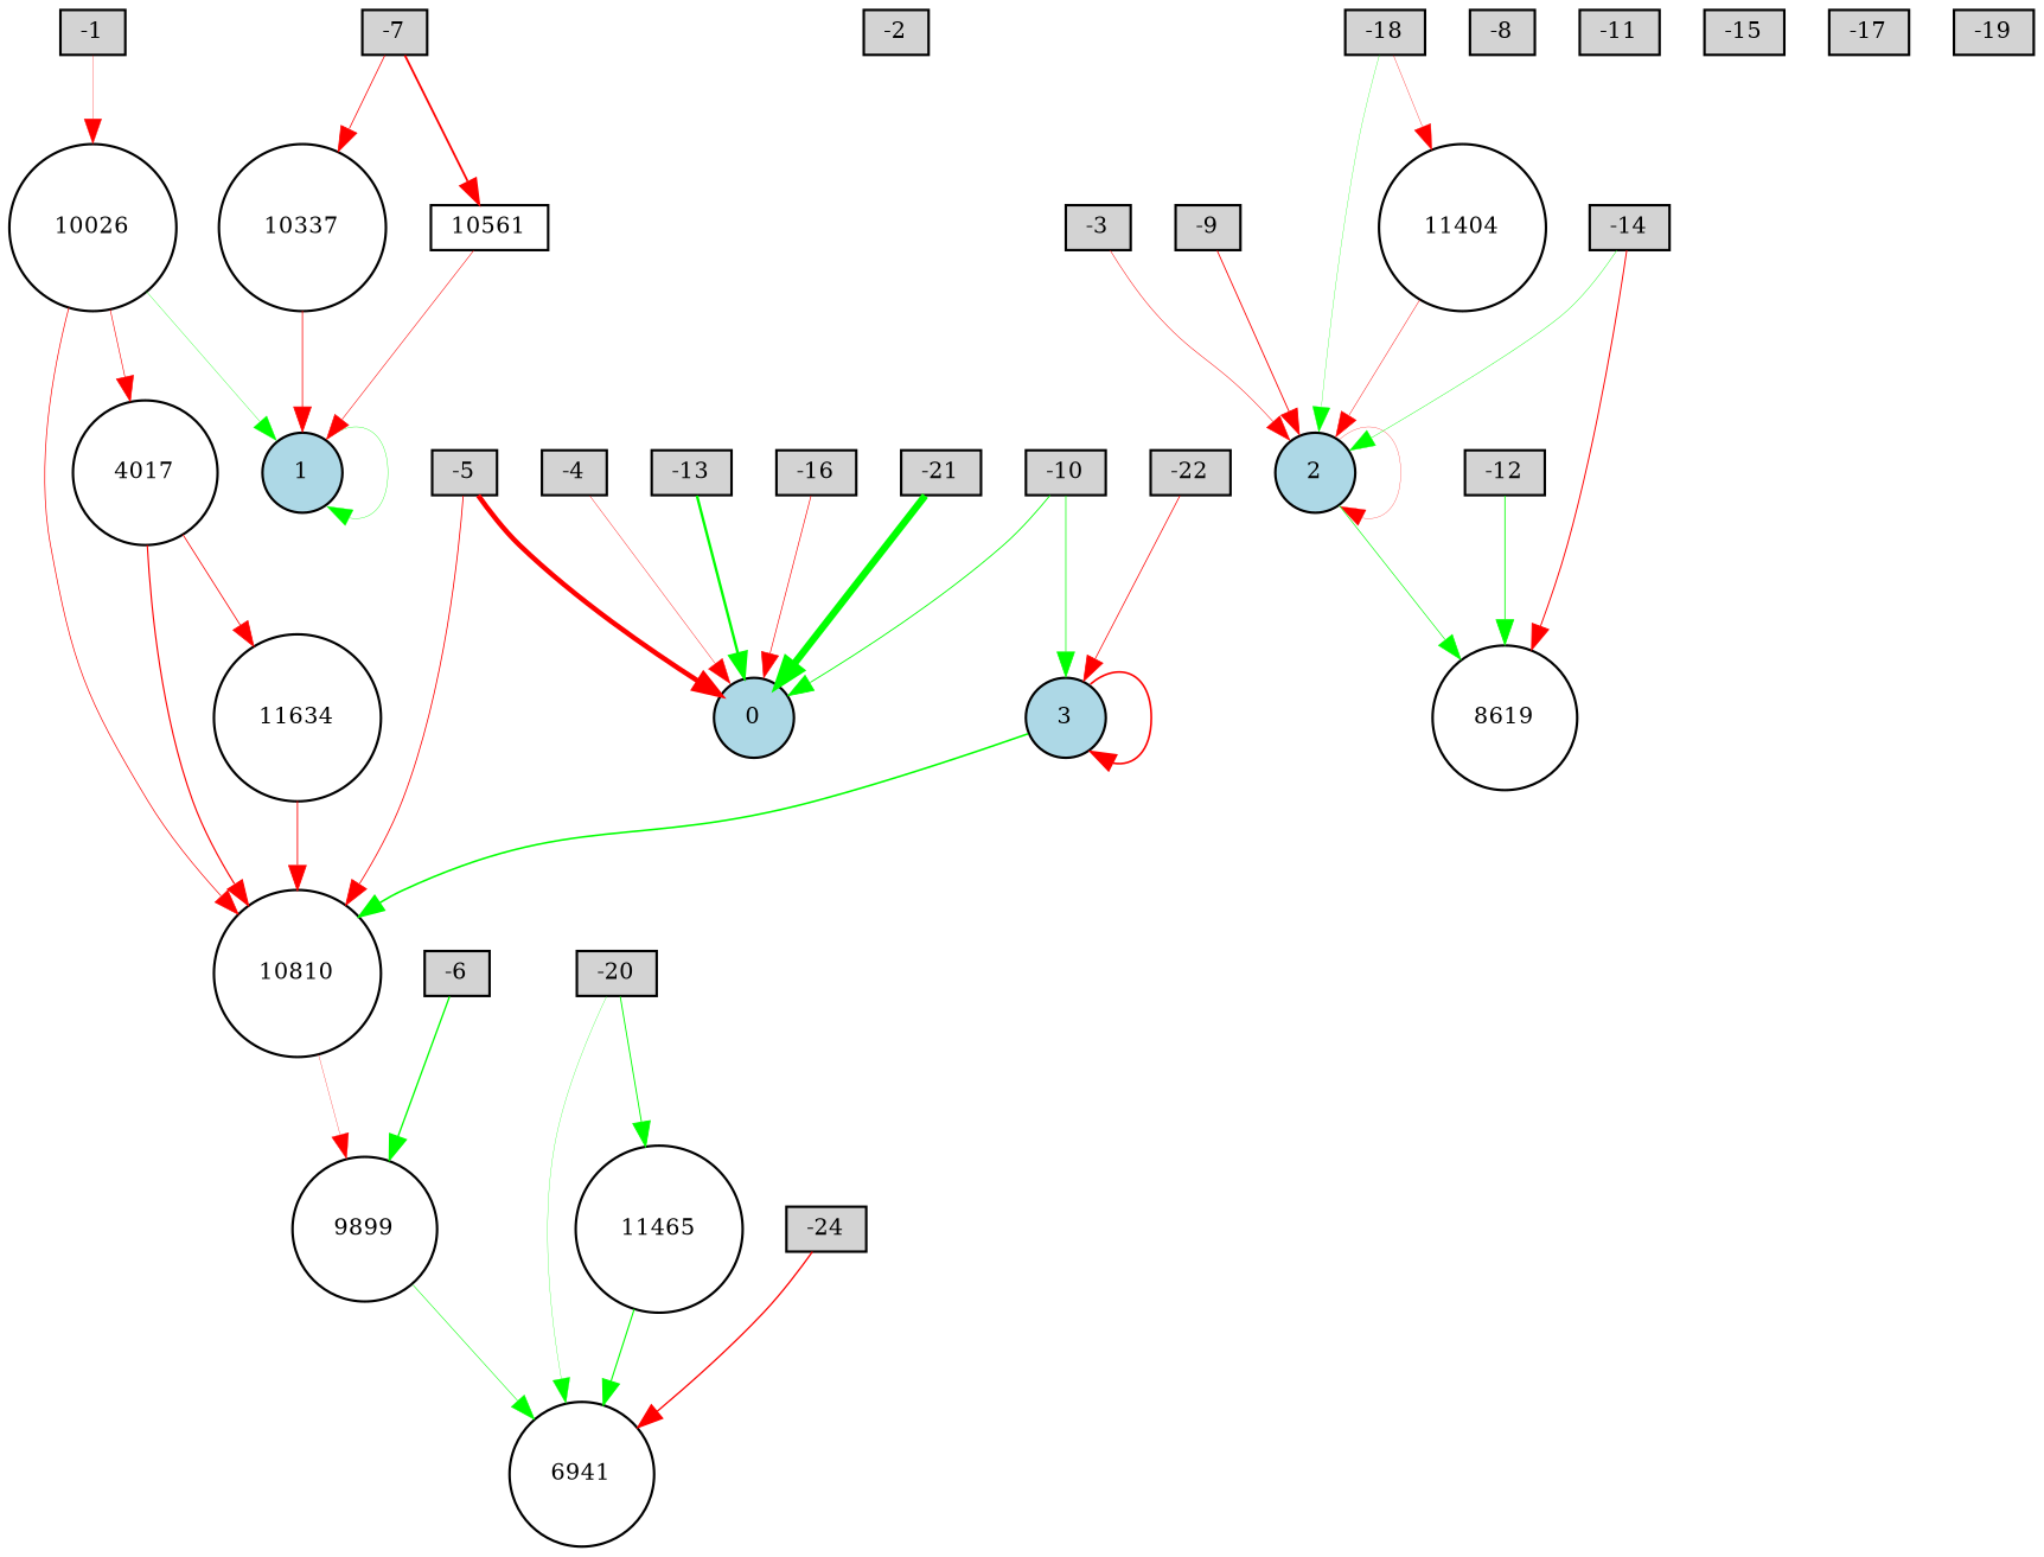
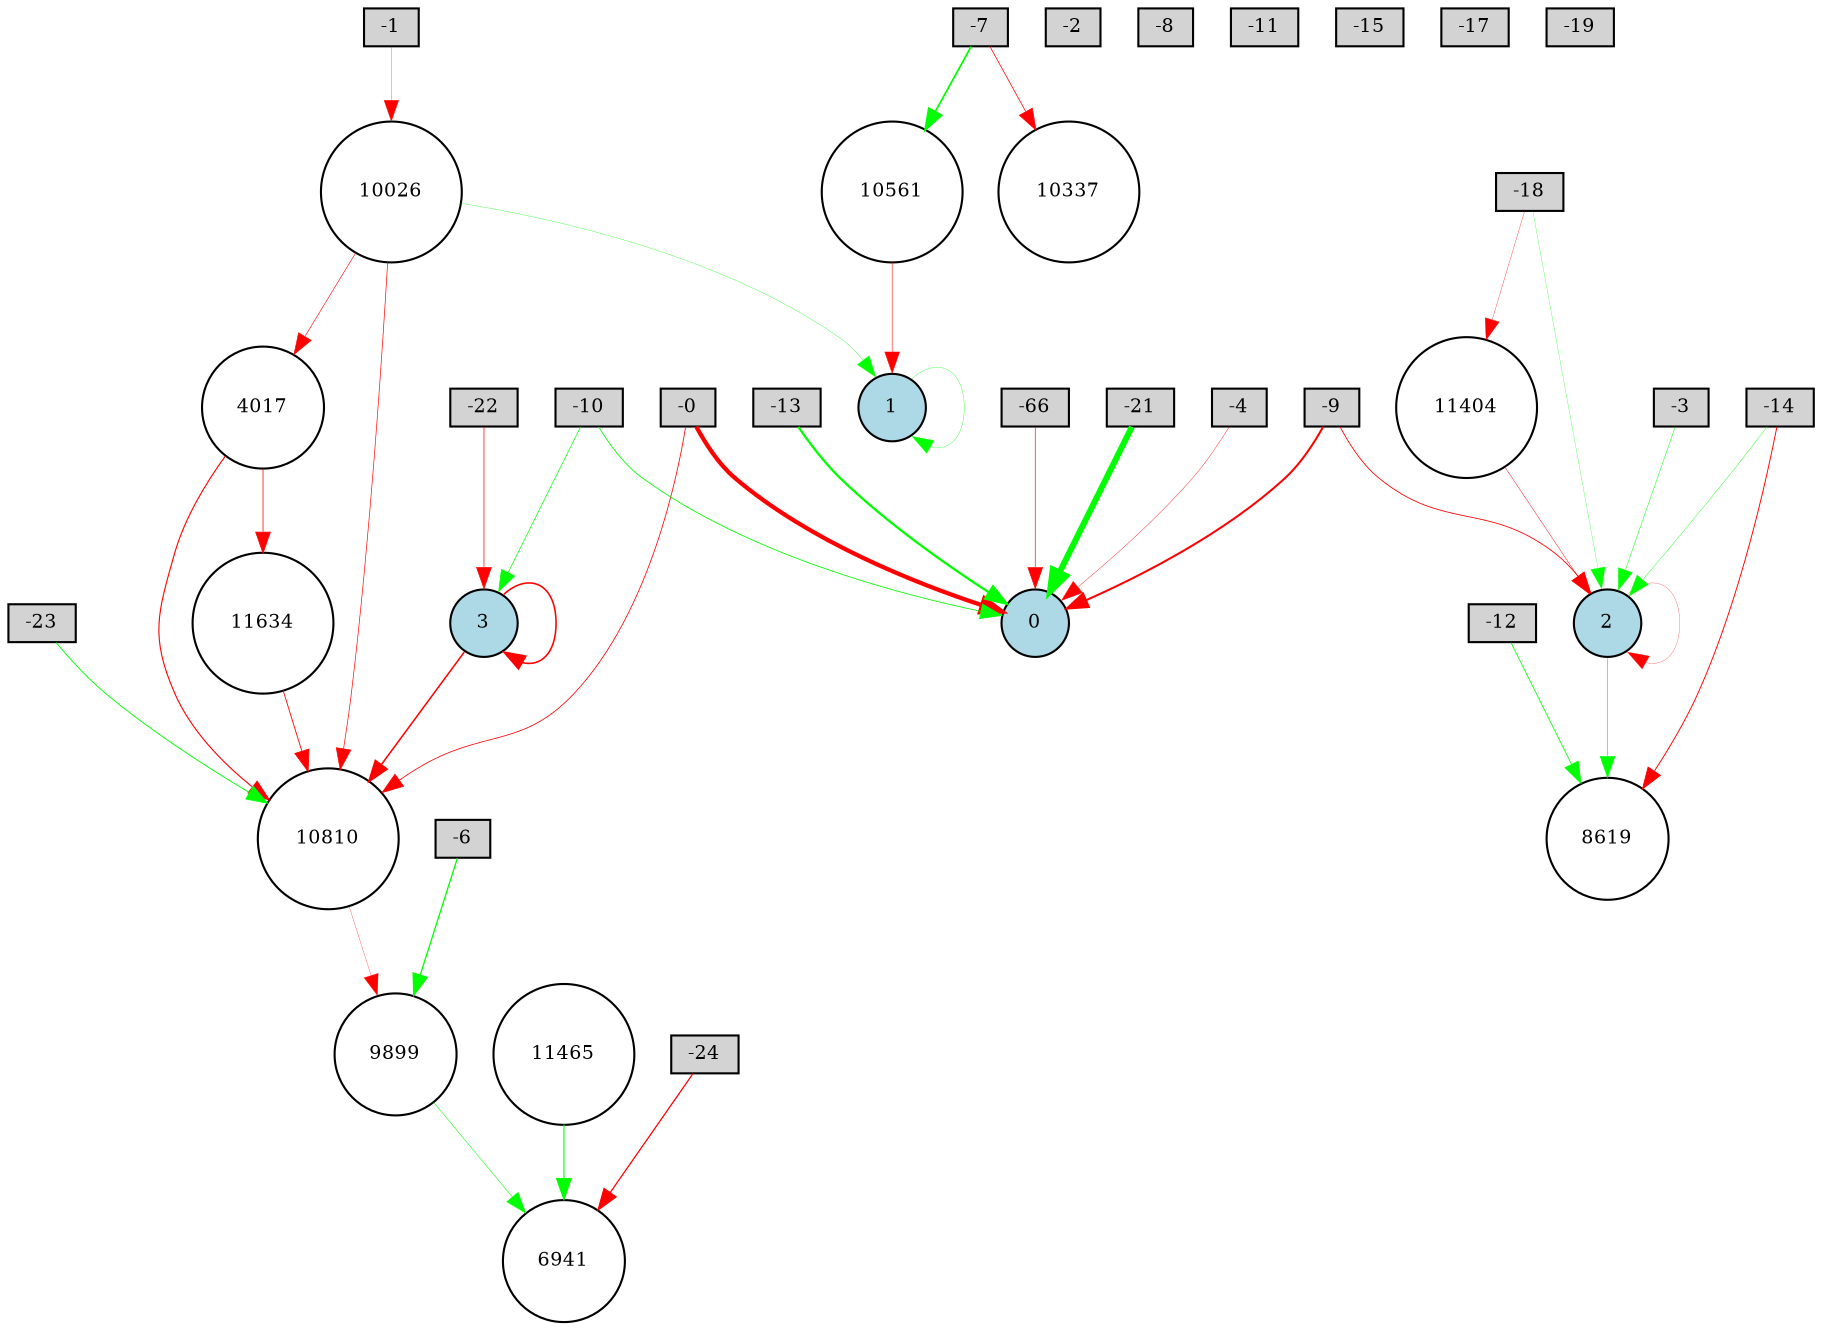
  digraph {
    node [fillcolor=lightgray fontsize=9 shape=box style=filled]
    edge [color=red style=solid]
    -1 [height=0.2 width=0.2]
    10026 [fillcolor=white height=0.2 shape=circle width=0.2]
    10810 [fillcolor=white height=0.2 shape=circle width=0.2]
    1 [fillcolor=lightblue height=0.2 shape=circle width=0.2]
    4017 [fillcolor=white height=0.2 shape=circle width=0.2]
    -2 [height=0.2 width=0.2]
    -3 [height=0.2 width=0.2]
    2 [fillcolor=lightblue height=0.2 shape=circle width=0.2]
    8619 [fillcolor=white height=0.2 shape=circle width=0.2]
    -4 [height=0.2 width=0.2]
    0 [fillcolor=lightblue height=0.2 shape=circle width=0.2]
-   -5 [height=0.2 width=0.2]
+   -5 [height=0.2 width=0.2 label=-0]
    9899 [fillcolor=white height=0.2 shape=circle width=0.2]
    -6 [height=0.2 width=0.2]
    6941 [fillcolor=white height=0.2 shape=circle width=0.2]
    -7 [height=0.2 width=0.2]
    10337 [fillcolor=white height=0.2 shape=circle width=0.2]
-   10561 [fillcolor=white height=0.2 width=0.2]
+   10561 [fillcolor=white height=0.2 shape=circle width=0.2]
    -8 [height=0.2 width=0.2]
    -9 [height=0.2 width=0.2]
    -10 [height=0.2 width=0.2]
    3 [fillcolor=lightblue height=0.2 shape=circle width=0.2]
    -11 [height=0.2 width=0.2]
    -12 [height=0.2 width=0.2]
    -13 [height=0.2 width=0.2]
    -14 [height=0.2 width=0.2]
    -15 [height=0.2 width=0.2]
-   -16 [height=0.2 width=0.2]
+   -16 [height=0.2 width=0.2 label=-66]
    -17 [height=0.2 width=0.2]
    -18 [height=0.2 width=0.2]
    11404 [fillcolor=white height=0.2 shape=circle width=0.2]
    -19 [height=0.2 width=0.2]
-   -20 [height=0.2 width=0.2]
    11465 [fillcolor=white height=0.2 shape=circle width=0.2]
    -21 [height=0.2 width=0.2]
    -22 [height=0.2 width=0.2]
+   -23 [height=0.2 width=0.2]
    -24 [height=0.2 width=0.2]
    11634 [fillcolor=white height=0.2 shape=circle width=0.2]
    -1 -> 10026 [penwidth=0.13742477508596226]
    10026 -> 10810 [penwidth=0.3182342109045222]
    10026 -> 1 [color=green penwidth=0.15419618059287393]
    10026 -> 4017 [penwidth=0.27834791332496345]
    10810 -> 9899 [penwidth=0.13165647398848482]
    1 -> 1 [color=green penwidth=0.15670616738613105]
    4017 -> 10810 [penwidth=0.5254467975447861]
    4017 -> 11634 [penwidth=0.36051547898750247]
-   -3 -> 2 [penwidth=0.22437933040097974]
+   -3 -> 2 [color=green penwidth=0.22437933040097974]
    2 -> 2 [penwidth=0.12093759422501832]
    2 -> 8619 [color=green penwidth=0.29524751920392023]
    -4 -> 0 [penwidth=0.1814067749012241]
    -5 -> 10810 [penwidth=0.37808806788102334]
    -5 -> 0 [penwidth=2.0229031260437345]
    9899 -> 6941 [color=green penwidth=0.24861605342237406]
    -6 -> 9899 [color=green penwidth=0.6123644811806607]
    -7 -> 10337 [penwidth=0.34993304472786624]
-   -7 -> 10561 [penwidth=0.8239893120935391]
-   10337 -> 1 [penwidth=0.34981386769238]
+   -7 -> 10561 [color=green penwidth=0.8239893120935391]
    10561 -> 1 [penwidth=0.2513437650963307]
    -9 -> 2 [penwidth=0.399826995590845]
+   -9 -> 0 [penwidth=0.9571573024272816]
    -10 -> 0 [color=green penwidth=0.395426824313014]
    -10 -> 3 [color=green penwidth=0.32765921024174105]
-   3 -> 10810 [color=green penwidth=0.7244222435325149]
+   3 -> 10810 [penwidth=0.7244222435325149]
    3 -> 3 [penwidth=0.750529651358016]
    -12 -> 8619 [color=green penwidth=0.3757897156923875]
    -13 -> 0 [color=green penwidth=1.0786719698602165]
    -14 -> 2 [color=green penwidth=0.1870887914054442]
    -14 -> 8619 [penwidth=0.4485004813957624]
    -16 -> 0 [penwidth=0.29888812361337297]
    -18 -> 2 [color=green penwidth=0.13348854114526174]
    -18 -> 11404 [penwidth=0.1518195483369237]
    11404 -> 2 [penwidth=0.20841136018027917]
-   -20 -> 6941 [color=green penwidth=0.12645023004981965]
-   -20 -> 11465 [color=green penwidth=0.41943062253206487]
    11465 -> 6941 [color=green penwidth=0.5116203954364421]
    -21 -> 0 [color=green penwidth=2.8505675337797016]
    -22 -> 3 [penwidth=0.3401038843420987]
+   -23 -> 10810 [color=green penwidth=0.42954062727877584]
    -24 -> 6941 [penwidth=0.5944715844446583]
    11634 -> 10810 [penwidth=0.4085825311977046]
  }
